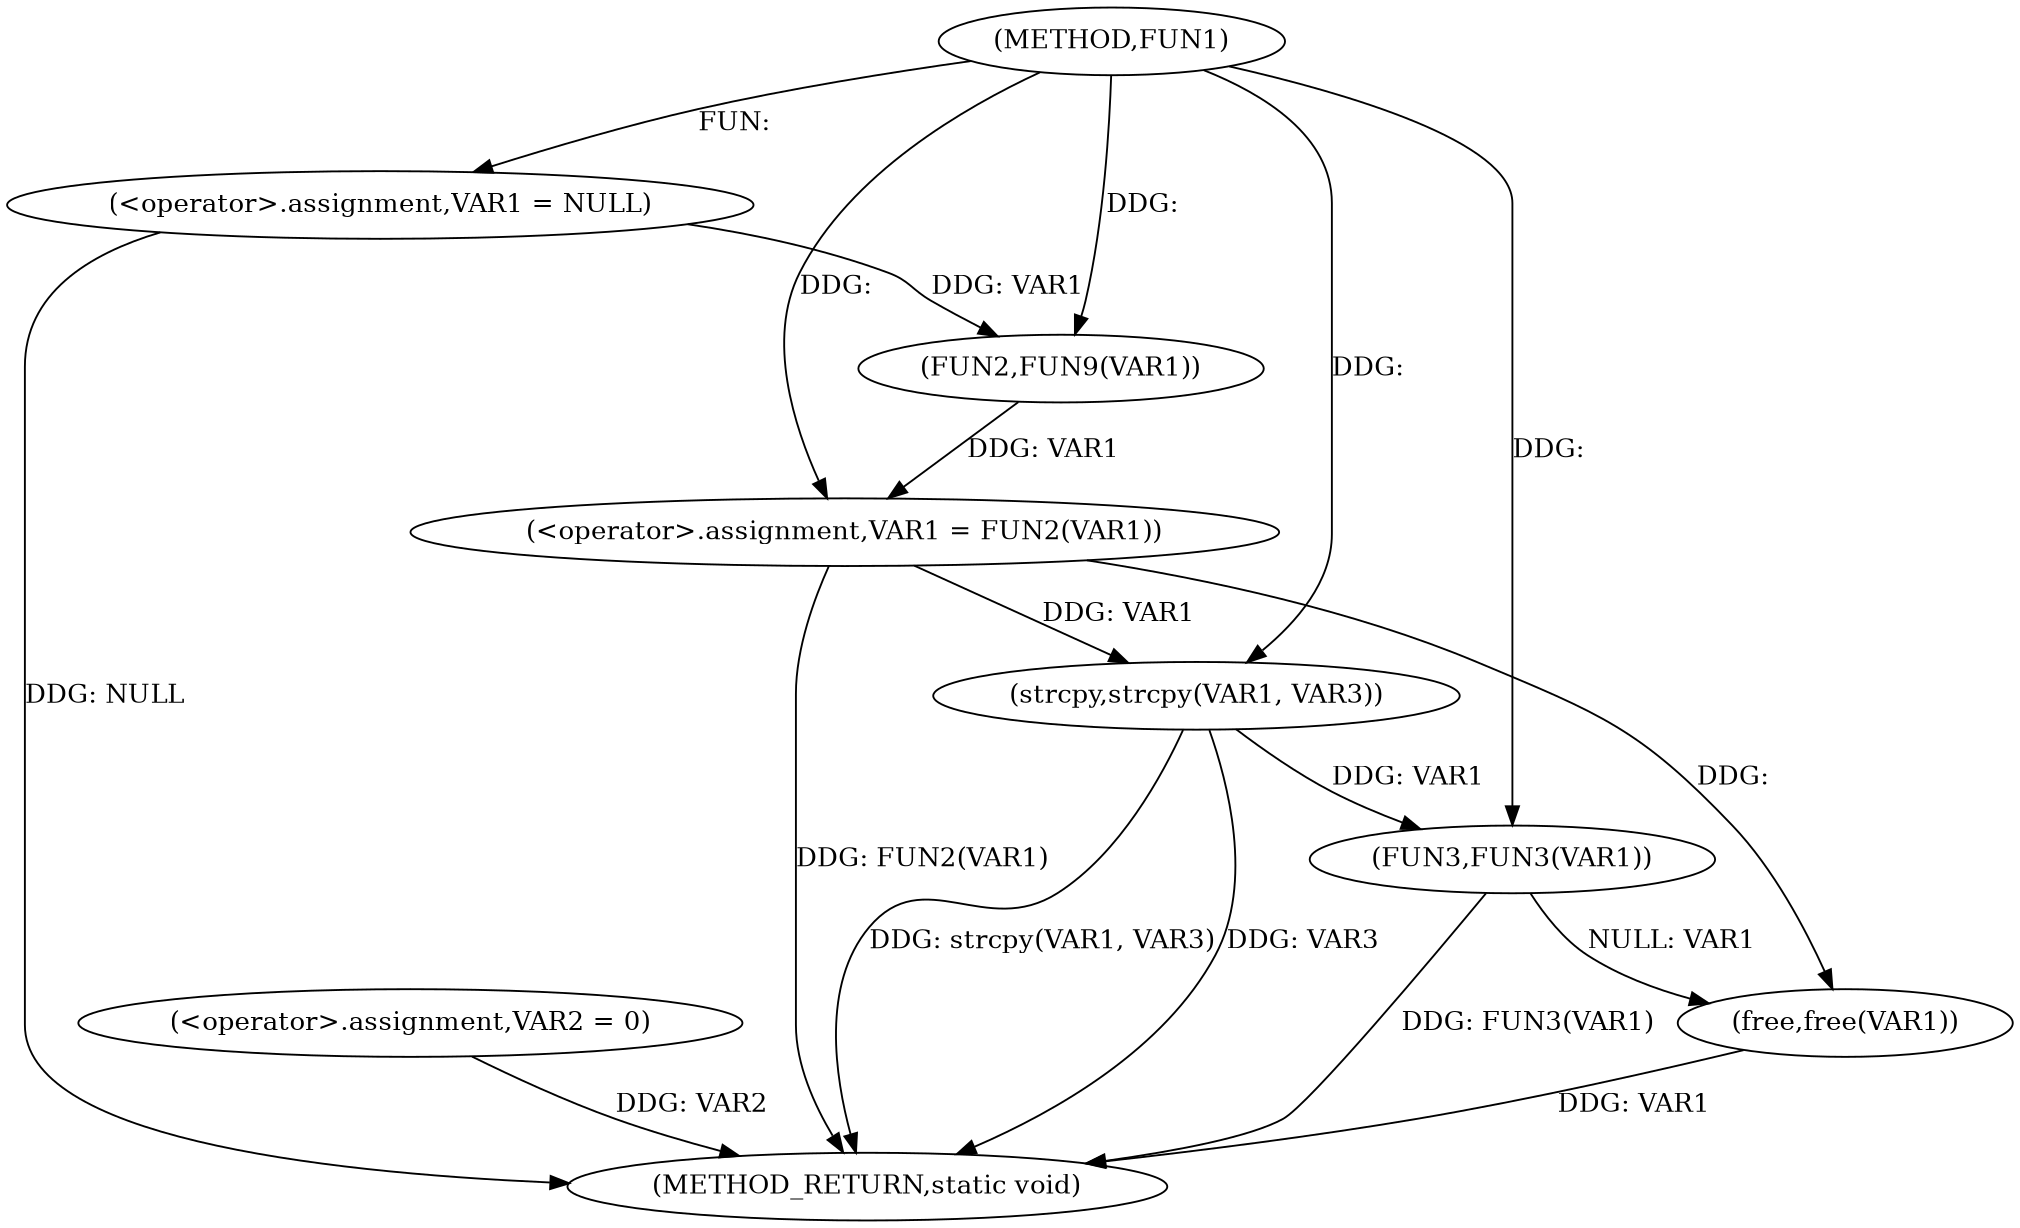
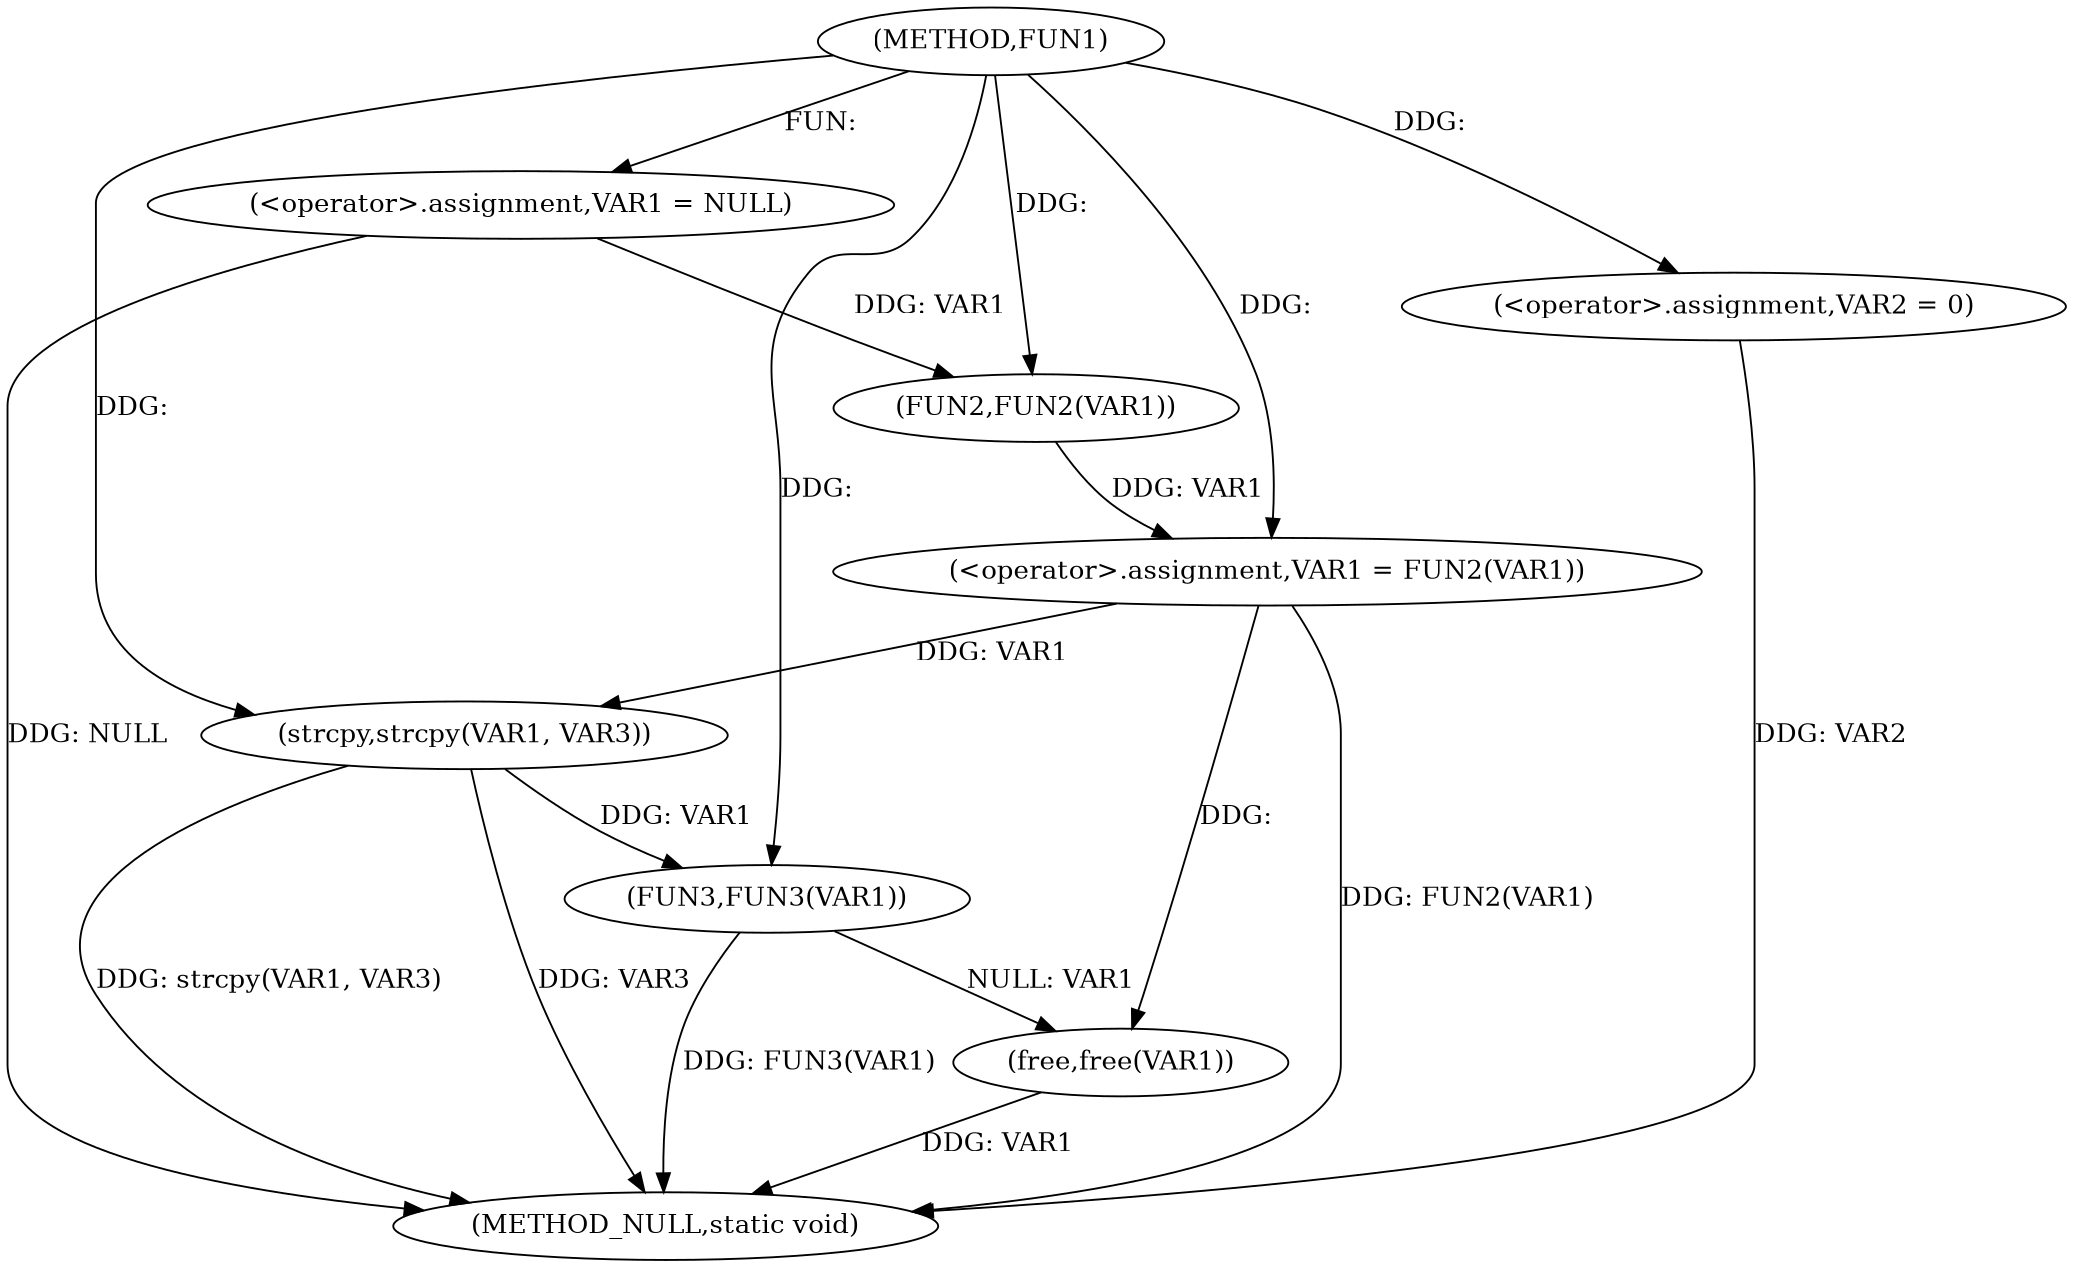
  digraph {
    n1 [label="(METHOD,FUN1)"]
    n2 [label="(<operator>.assignment,VAR1 = NULL)"]
    n3 [label="(<operator>.assignment,VAR2 = 0)"]
    n4 [label="(<operator>.assignment,VAR1 = FUN2(VAR1))"]
-   n5 [label="(FUN2,FUN9(VAR1))"]
+   n5 [label="(FUN2,FUN2(VAR1))"]
    n6 [label="(strcpy,strcpy(VAR1, VAR3))"]
    n7 [label="(FUN3,FUN3(VAR1))"]
-   n8 [label="(METHOD_RETURN,static void)"]
+   n8 [label="(METHOD_NULL,static void)"]
    n9 [label="(free,free(VAR1))"]
    n1 -> n2 [label="FUN: "]
+   n1 -> n3 [label="DDG: "]
    n1 -> n4 [label="DDG: "]
    n1 -> n5 [label="DDG: "]
    n1 -> n6 [label="DDG: "]
    n1 -> n7 [label="DDG: "]
    n2 -> n5 [label="DDG: VAR1"]
    n2 -> n8 [label="DDG: NULL"]
    n3 -> n8 [label="DDG: VAR2"]
    n4 -> n6 [label="DDG: VAR1"]
    n4 -> n8 [label="DDG: FUN2(VAR1)"]
    n4 -> n9 [label="DDG: "]
    n5 -> n4 [label="DDG: VAR1"]
    n6 -> n7 [label="DDG: VAR1"]
    n6 -> n8 [label="DDG: strcpy(VAR1, VAR3)"]
    n6 -> n8 [label="DDG: VAR3"]
    n7 -> n8 [label="DDG: FUN3(VAR1)"]
    n7 -> n9 [label="NULL: VAR1"]
    n9 -> n8 [label="DDG: VAR1"]
  }
